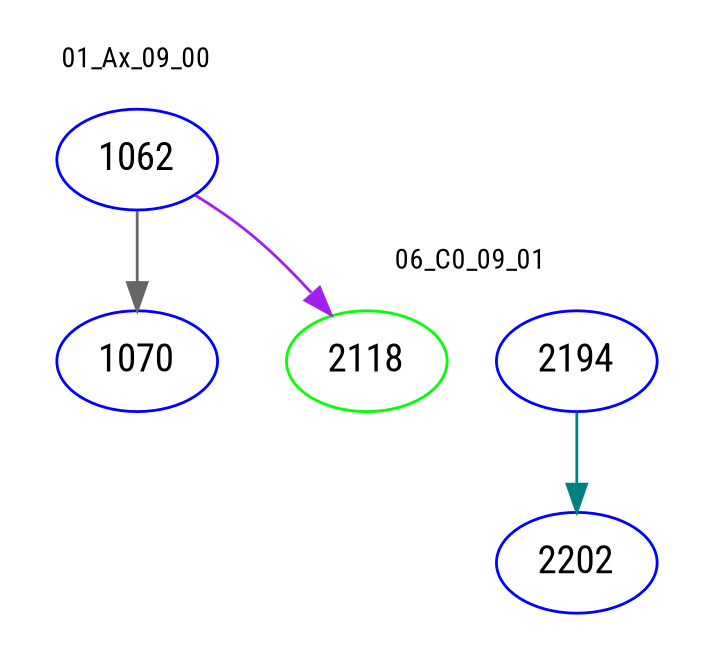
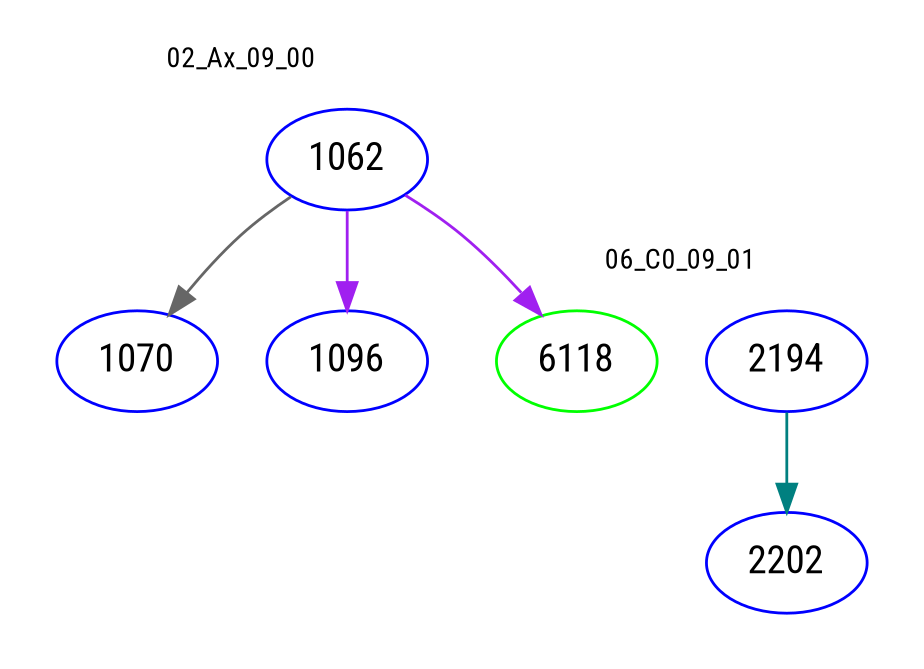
  digraph {
    fontname="Roboto Condensed"
    node [color=blue fontname="Roboto Condensed"]
    edge [color=purple fontname="Roboto Condensed"]
    n1 [label=1062]
    n2 [label=1070]
+   n3 [label=1096]
    n4 [label=2194]
-   n5 [color=green label=2118]
+   n5 [color=green label=6118]
    n6 [label=2202]
    subgraph cluster_1 {
      color=white
      fontsize=10
-     label="01_Ax_09_00"
+     label="02_Ax_09_00"
      n1
      n2
+     n3
    }
    subgraph cluster_2 {
      color=white
      fontsize=10
      label="06_C0_09_01"
      n4
      n5
      n6
    }
    n1 -> n2 [color=gray40]
+   n1 -> n3
    n1 -> n5
    n4 -> n6 [color=teal]
  }
